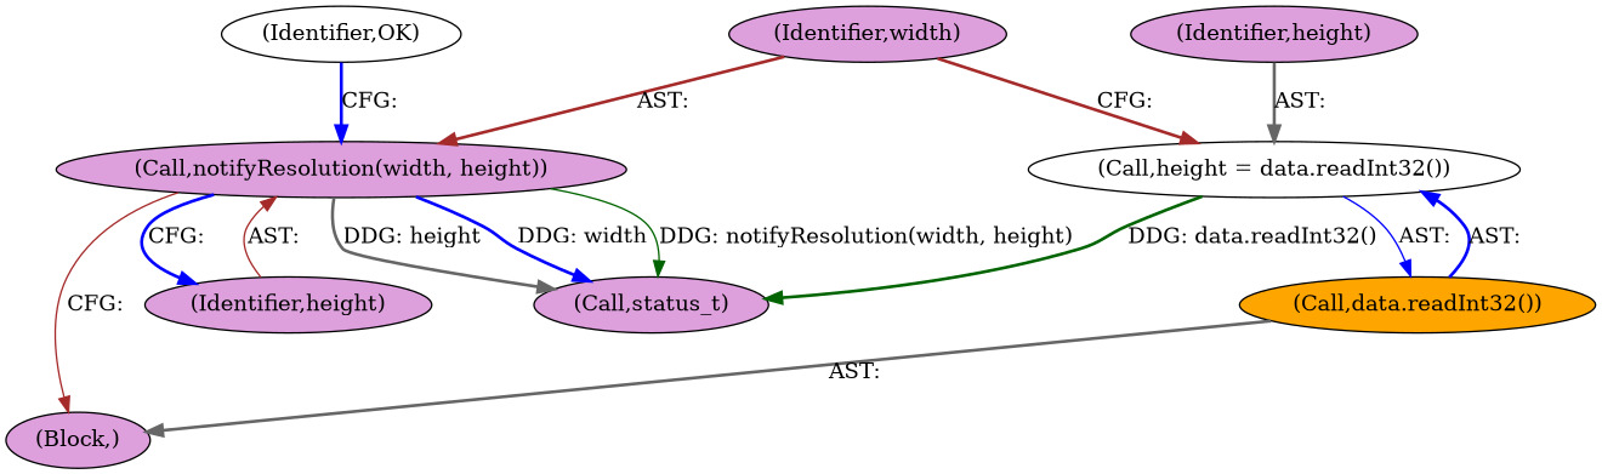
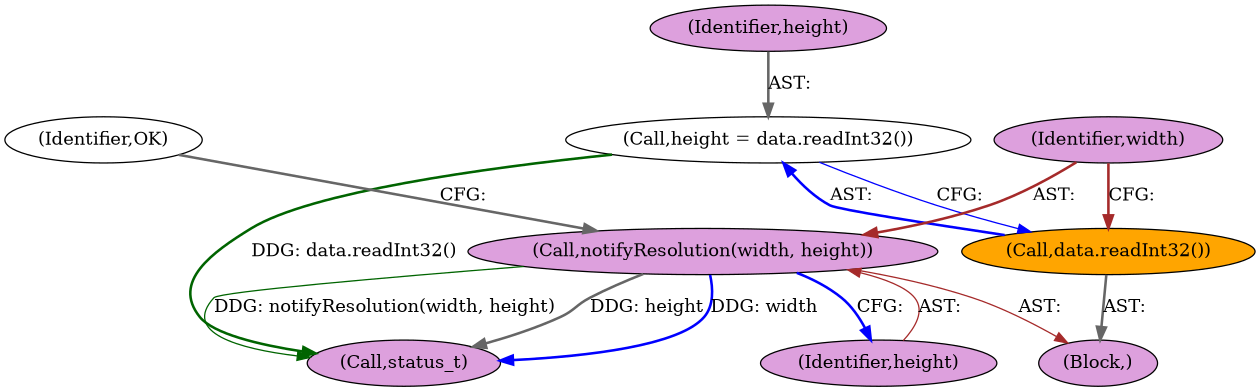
  digraph {
    node [fillcolor=plum style=filled]
    edge [color=blue style=bold]
    n1 [fillcolor=white label="(Call,height = data.readInt32())"]
    n2 [label="(Call,status_t)"]
    n3 [fillcolor=orange label="(Call,data.readInt32())"]
    n4 [label="(Call,notifyResolution(width, height))"]
    n5 [label="(Block,)"]
    n6 [label="(Identifier,height)"]
    n7 [label="(Identifier,height)"]
    n8 [fillcolor=white label="(Identifier,OK)"]
    n9 [label="(Identifier,width)"]
    n1 -> n2 [color=darkgreen label="DDG: data.readInt32()"]
-   n1 -> n3 [label="AST: " style=solid]
+   n1 -> n3 [label="CFG: " style=solid]
    n3 -> n1 [label="AST: "]
    n3 -> n5 [color=gray40 label="AST: "]
    n4 -> n2 [color=gray40 label="DDG: height"]
    n4 -> n2 [label="DDG: width"]
    n4 -> n2 [color=darkgreen label="DDG: notifyResolution(width, height)" style=solid]
-   n4 -> n5 [color=brown label="CFG: " style=solid]
+   n4 -> n5 [color=brown label="AST: " style=solid]
    n4 -> n6 [label="CFG: "]
    n6 -> n4 [color=brown label="AST: " style=solid]
    n7 -> n1 [color=gray40 label="AST: "]
-   n8 -> n4 [label="CFG: "]
-   n9 -> n1 [color=brown label="CFG: "]
+   n8 -> n4 [color=gray40 label="CFG: "]
+   n9 -> n3 [color=brown label="CFG: "]
    n9 -> n4 [color=brown label="AST: "]
  }
